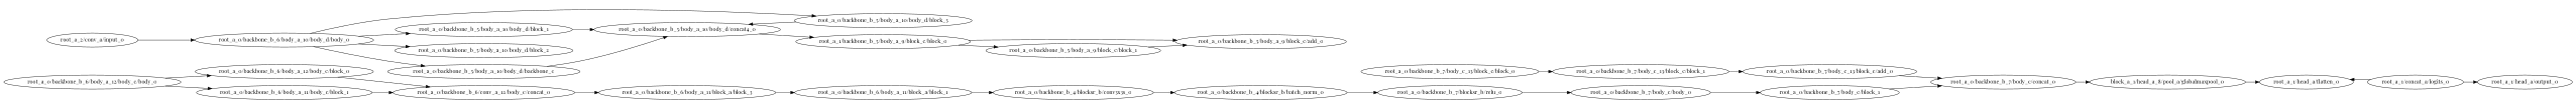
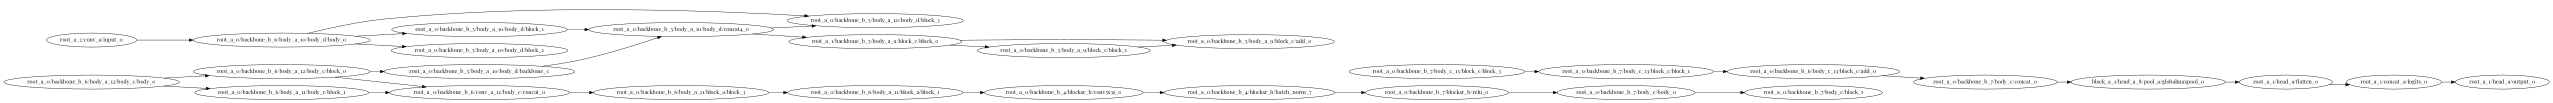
  digraph {
    fontname="Playfair Display"
    rankdir=LR
    node [fontname="Playfair Display"]
    edge [fontname="Playfair Display"]
    n1 [label="root_a_2/conv_a/input_0"]
    n2 [label="root_a_0/backbone_b_6/body_a_10/body_d/body_0"]
    n3 [label="root_a_0/backbone_b_5/body_a_10/body_d/backbone_0"]
    "root_a_0/backbone_b_5/body_a_10/body_d/block_2"
    "root_a_0/backbone_b_5/body_a_10/body_d/block_3"
    "root_a_0/backbone_b_5/body_a_10/body_d/block_1"
    "root_a_0/backbone_b_5/body_a_10/body_d/concat4_0"
    n8 [label="root_a_1/backbone_b_5/body_a_9/block_c/block_0"]
    "root_a_0/backbone_b_5/body_a_9/block_c/block_1"
    "root_a_0/backbone_b_5/body_a_9/block_c/add_0"
    n11 [label="root_a_0/backbone_b_6/body_a_11/body_c/block_1"]
    "root_a_0/backbone_b_6/body_a_12/body_c/body_0"
    "root_a_0/backbone_b_6/body_a_12/body_c/block_0"
    n14 [label="root_a_0/backbone_b_6/conv_a_12/body_c/concat_0"]
    n15 [label="root_a_0/backbone_b_6/body_a_11/block_a/block_3"]
    "root_a_0/backbone_b_6/body_a_11/block_a/block_1"
    "root_a_0/backbone_b_4/blocksr_b/conv3x3s_0"
-   "root_a_0/backbone_b_4/blocksr_b/batch_norm_0"
+   "root_a_0/backbone_b_4/blocksr_b/batch_norm_0" [label="root_a_0/backbone_b_4/blocksr_b/batch_norm_7"]
    n19 [label="root_a_0/backbone_b_7/blocksr_b/relu_0"]
    "root_a_0/backbone_b_7/body_c/body_0"
    "root_a_0/backbone_b_7/body_c/block_1"
    "root_a_0/backbone_b_7/body_c/concat_0"
-   "root_a_0/backbone_b_7/body_c_13/block_c/block_0"
+   "root_a_0/backbone_b_7/body_c_13/block_c/block_0" [label="root_a_0/backbone_b_7/body_c_13/block_c/block_3"]
    "root_a_0/backbone_b_7/body_c_13/block_c/block_1"
    n25 [label="block_a_1/head_a_8/pool_a/globalmaxpool_0"]
-   "root_a_0/backbone_b_7/body_c_13/block_c/add_0"
+   "root_a_0/backbone_b_7/body_c_13/block_c/add_0" [label="root_a_0/backbone_b_6/body_c_13/block_c/add_0"]
    "root_a_1/head_a/flatten_0"
    n28 [label="root_a_1/concat_a/logits_0"]
    "root_a_1/head_a/output_0"
    n1 -> n2
-   n2 -> n3
+   "root_a_0/backbone_b_6/body_a_12/body_c/block_0" -> n3
    n2 -> "root_a_0/backbone_b_5/body_a_10/body_d/block_2"
    n2 -> "root_a_0/backbone_b_5/body_a_10/body_d/block_3"
    n2 -> "root_a_0/backbone_b_5/body_a_10/body_d/block_1"
    n3 -> "root_a_0/backbone_b_5/body_a_10/body_d/concat4_0"
-   "root_a_0/backbone_b_5/body_a_10/body_d/block_3" -> "root_a_0/backbone_b_5/body_a_10/body_d/concat4_0"
+   "root_a_0/backbone_b_5/body_a_10/body_d/concat4_0" -> "root_a_0/backbone_b_5/body_a_10/body_d/block_3"
    "root_a_0/backbone_b_5/body_a_10/body_d/block_1" -> "root_a_0/backbone_b_5/body_a_10/body_d/concat4_0"
    "root_a_0/backbone_b_5/body_a_10/body_d/concat4_0" -> n8
    n8 -> "root_a_0/backbone_b_5/body_a_9/block_c/block_1"
    n8 -> "root_a_0/backbone_b_5/body_a_9/block_c/add_0"
    "root_a_0/backbone_b_5/body_a_9/block_c/block_1" -> "root_a_0/backbone_b_5/body_a_9/block_c/add_0"
    n11 -> n14
    "root_a_0/backbone_b_6/body_a_12/body_c/body_0" -> n11
    "root_a_0/backbone_b_6/body_a_12/body_c/body_0" -> "root_a_0/backbone_b_6/body_a_12/body_c/block_0"
    "root_a_0/backbone_b_6/body_a_12/body_c/block_0" -> n14
    n14 -> n15
    n15 -> "root_a_0/backbone_b_6/body_a_11/block_a/block_1"
    "root_a_0/backbone_b_6/body_a_11/block_a/block_1" -> "root_a_0/backbone_b_4/blocksr_b/conv3x3s_0"
    "root_a_0/backbone_b_4/blocksr_b/conv3x3s_0" -> "root_a_0/backbone_b_4/blocksr_b/batch_norm_0"
    "root_a_0/backbone_b_4/blocksr_b/batch_norm_0" -> n19
    n19 -> "root_a_0/backbone_b_7/body_c/body_0"
    "root_a_0/backbone_b_7/body_c/body_0" -> "root_a_0/backbone_b_7/body_c/block_1"
-   "root_a_0/backbone_b_7/body_c/block_1" -> "root_a_0/backbone_b_7/body_c/concat_0"
    "root_a_0/backbone_b_7/body_c/concat_0" -> n25
    "root_a_0/backbone_b_7/body_c_13/block_c/block_0" -> "root_a_0/backbone_b_7/body_c_13/block_c/block_1"
    "root_a_0/backbone_b_7/body_c_13/block_c/block_1" -> "root_a_0/backbone_b_7/body_c_13/block_c/add_0"
    n25 -> "root_a_1/head_a/flatten_0"
    "root_a_0/backbone_b_7/body_c_13/block_c/add_0" -> "root_a_0/backbone_b_7/body_c/concat_0"
-   n28 -> "root_a_1/head_a/flatten_0"
+   "root_a_1/head_a/flatten_0" -> n28
    n28 -> "root_a_1/head_a/output_0"
  }
